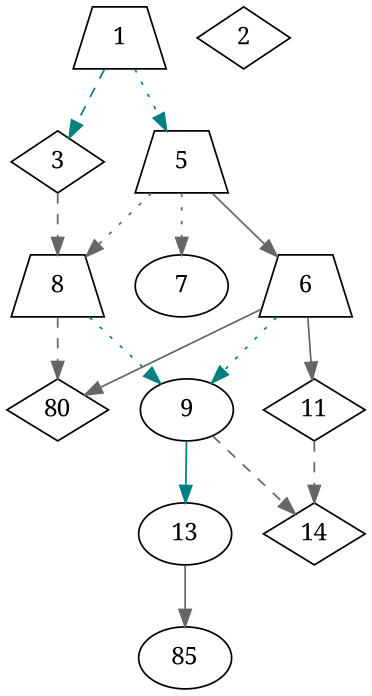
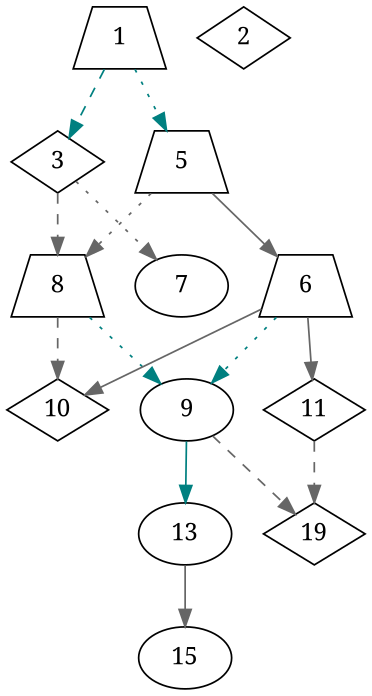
  digraph {
    fontname="Noto Serif"
    node [alpha=0.12 fontname="Noto Serif" shape=diamond]
    edge [color=gray40 fontname="Noto Serif" style=dashed]
    1 [alpha=0.17 expect_size=50200576 shape=trapezium]
    3 [alpha=0.01 expect_size=25801728]
    5 [expect_size=42869760 shape=trapezium]
    7 [alpha=0.13 expect_size=6052864 shape=ellipse]
    8 [expect_size=50941952 shape=trapezium]
    6 [expect_size=25269248 shape=trapezium]
    9 [alpha=0.07 expect_size=44619776 shape=ellipse]
-   10 [alpha=0.17 expect_size=26736640 label=80]
+   10 [alpha=0.17 expect_size=26736640]
    11 [expect_size=18160640]
    2 [alpha=0.18 expect_size=7217152]
    13 [alpha=0.15 expect_size=52144128 shape=ellipse]
-   14 [alpha=0.15 expect_size=8251392]
-   15 [alpha=0.18 expect_size=5882880 shape=ellipse label=85]
+   14 [alpha=0.15 expect_size=8251392 label=19]
+   15 [alpha=0.18 expect_size=5882880 shape=ellipse]
    1 -> 3 [color=teal]
    1 -> 5 [color=teal style=dotted]
-   5 -> 7 [style=dotted]
+   3 -> 7 [style=dotted]
    3 -> 8
    5 -> 8 [style=dotted]
    5 -> 6 [style=solid]
    8 -> 9 [color=teal style=dotted]
    8 -> 10
    6 -> 9 [color=teal style=dotted]
    6 -> 10 [style=solid]
    6 -> 11 [style=solid]
    9 -> 13 [color=teal style=solid]
    9 -> 14
    11 -> 14
    13 -> 15 [style=solid]
  }
